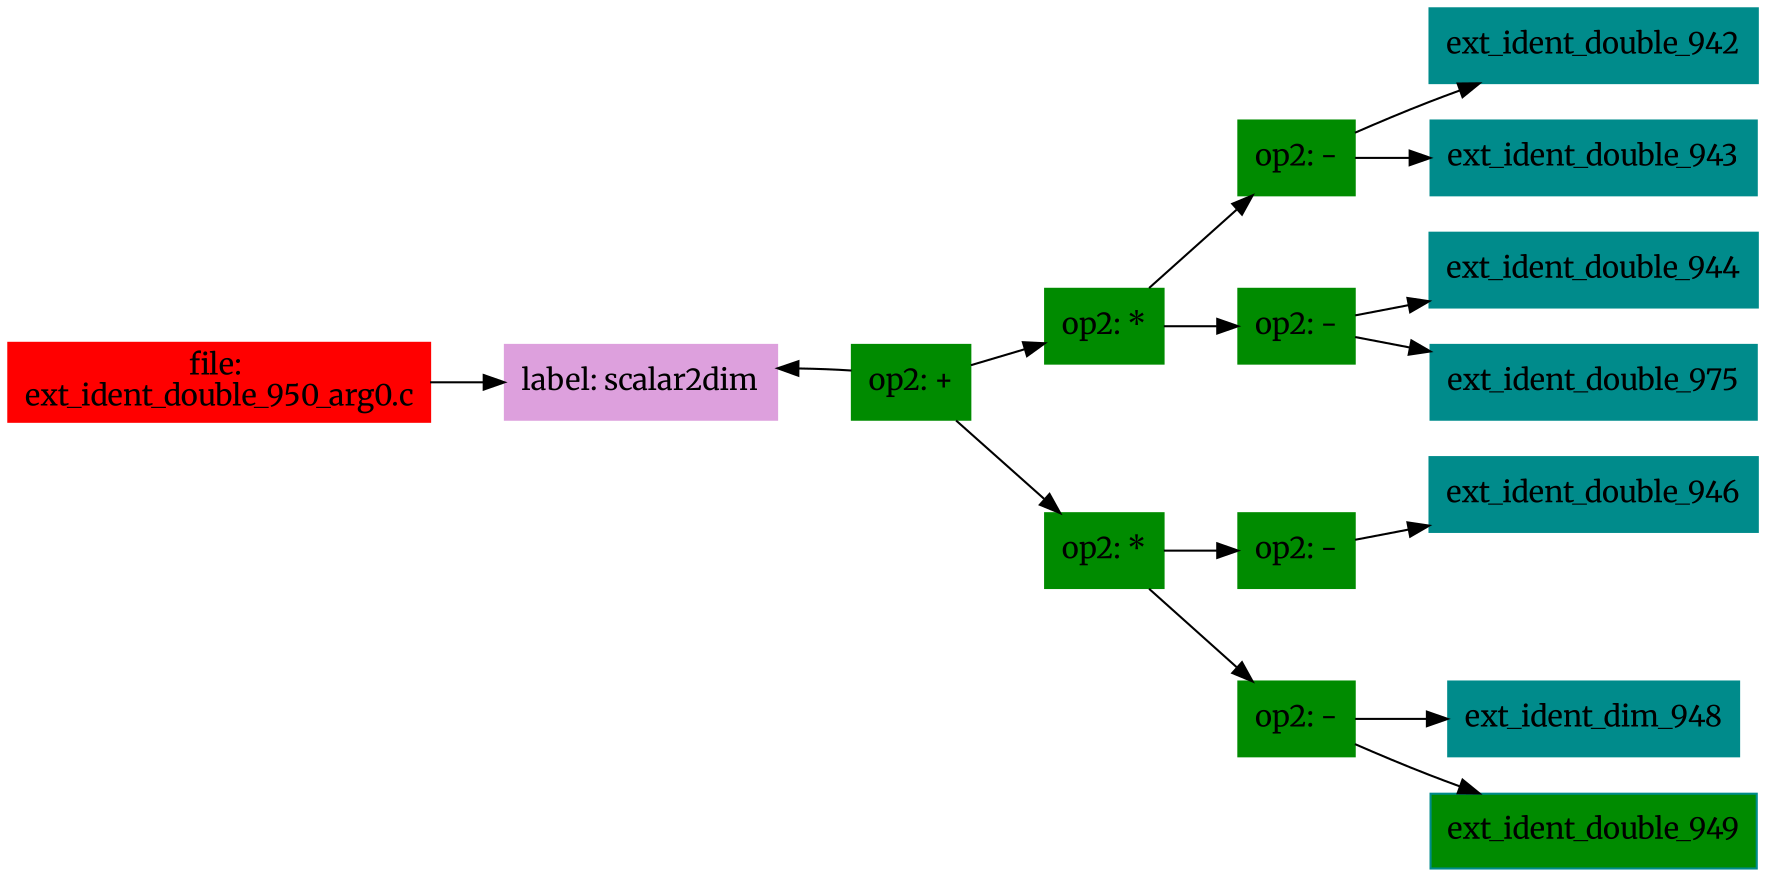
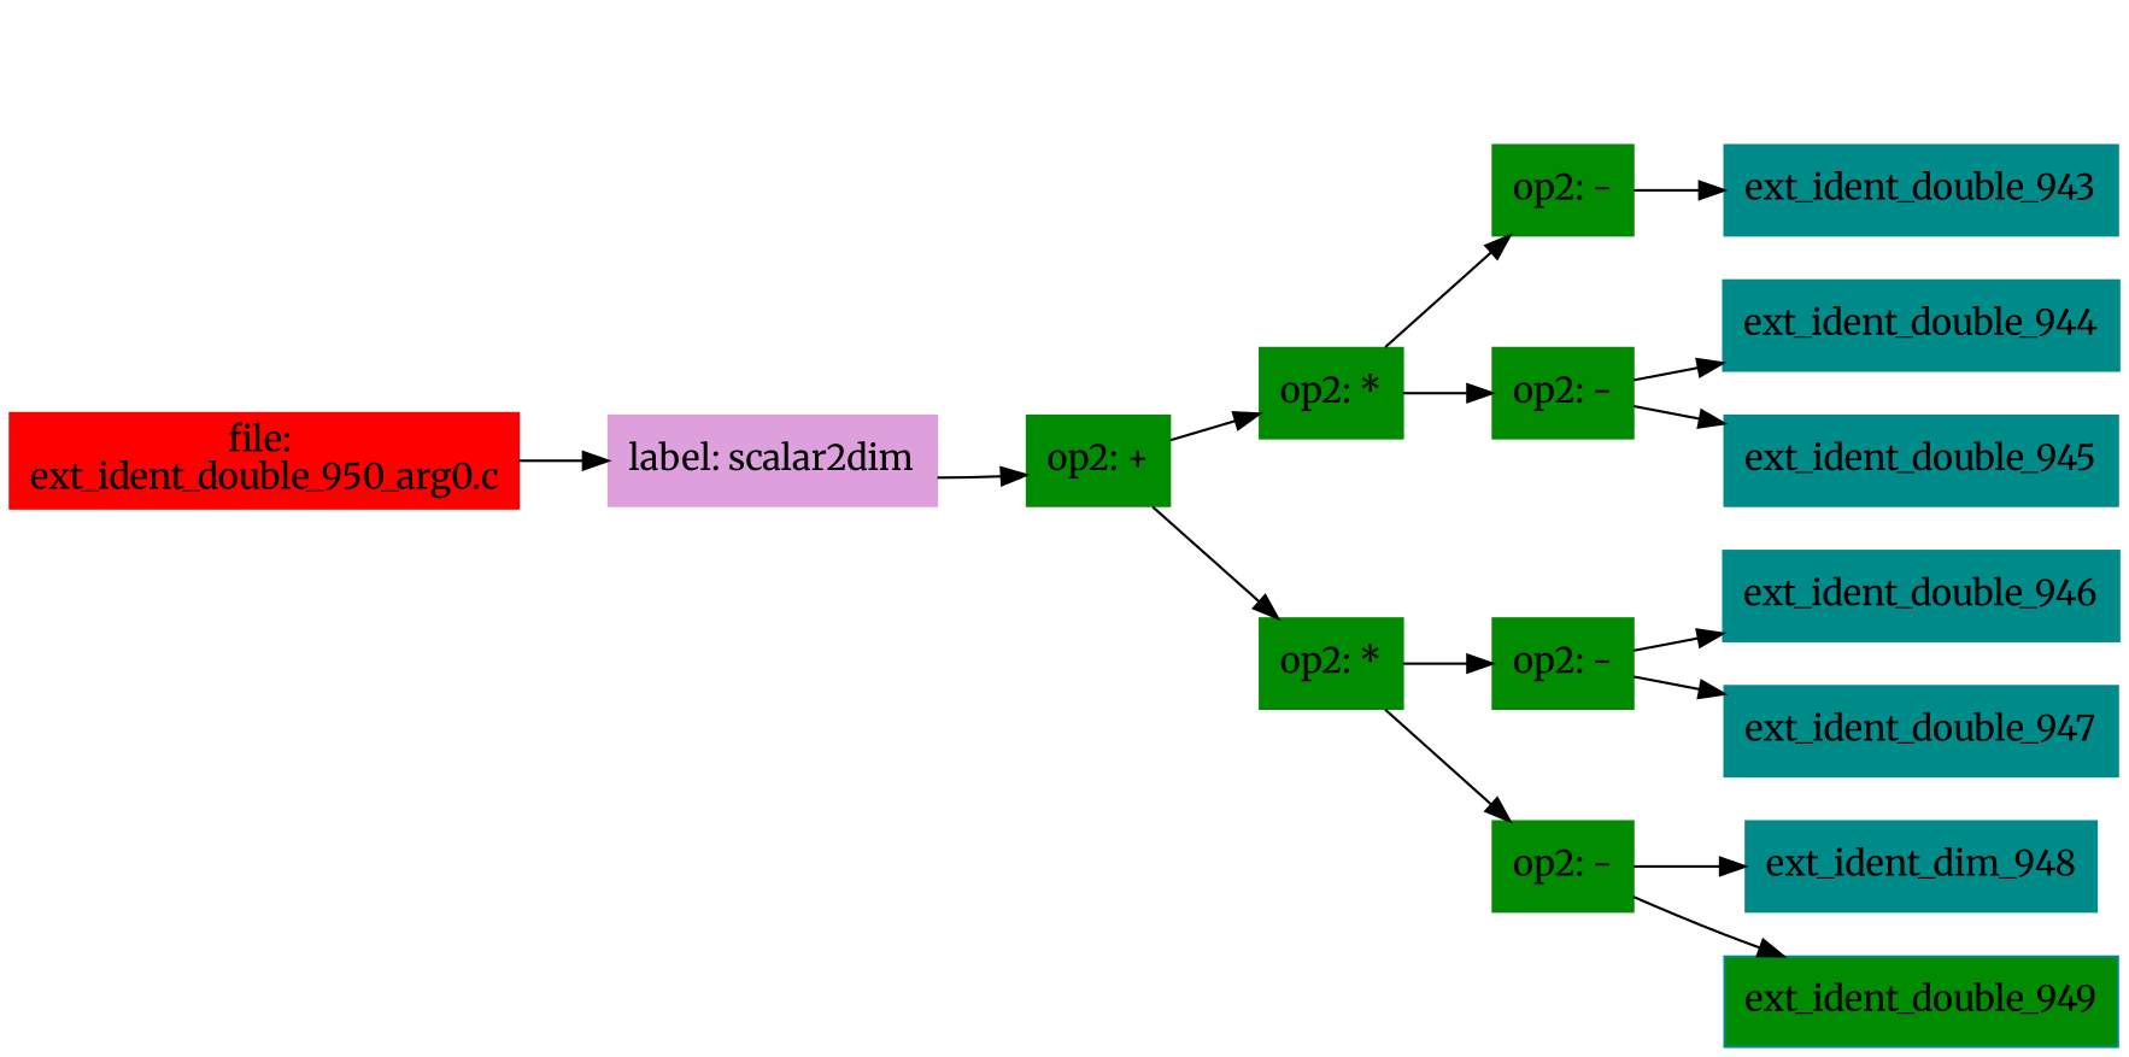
  digraph {
    fontname=Merriweather
    rankdir=LR
    node [color=cyan4 fontname=Merriweather shape=box style=filled]
    edge [fontname=Merriweather]
    n1 [color=red label="file: \next_ident_double_950_arg0.c"]
    n2 [color=plum label="label: scalar2dim"]
    n3 [color=green4 label="op2: +"]
    n4 [color=green4 label="op2: *"]
    n5 [color=green4 label="op2: *"]
    n6 [color=green4 label="op2: -"]
    n7 [color=green4 label="op2: -"]
    n8 [color=green4 label="op2: -"]
    n9 [color=green4 label="op2: -"]
-   n10 [label=ext_ident_double_942]
    n11 [label=ext_ident_double_943]
    n12 [label=ext_ident_double_944]
-   n13 [label=ext_ident_double_975]
+   n13 [label=ext_ident_double_945]
    n14 [label=ext_ident_double_946]
+   n15 [label=ext_ident_double_947]
    n16 [label=ext_ident_dim_948]
    n17 [fillcolor=green4 label=ext_ident_double_949]
    n1 -> n2
-   n3 -> n2
+   n2 -> n3
    n3 -> n4
    n3 -> n5
    n4 -> n6
    n4 -> n7
    n5 -> n8
    n5 -> n9
-   n6 -> n10
    n6 -> n11
    n7 -> n12
    n7 -> n13
    n8 -> n14
+   n8 -> n15
    n9 -> n16
    n9 -> n17
  }
